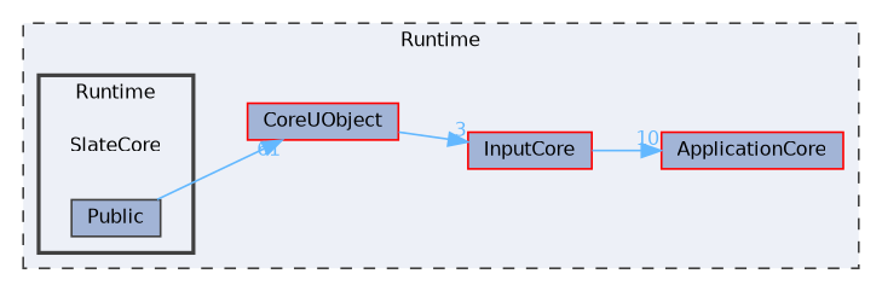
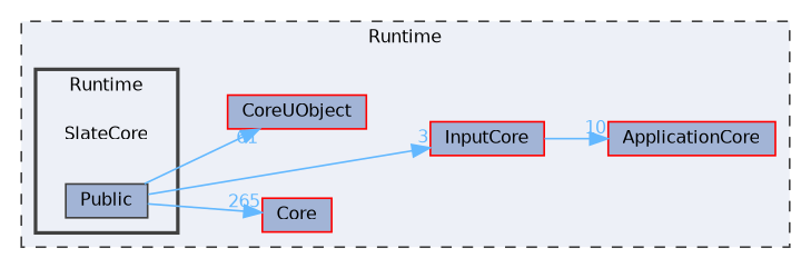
  digraph {
    compound=true
    rankdir=LR
    node [fontname=Helvetica fontsize=10 shape=box color=red fillcolor="#a2b4d6" style=filled]
    edge [color=steelblue1 fontcolor=steelblue1 fontname=Helvetica fontsize=10 labeldistance=1.5 labelfontname=Helvetica labelfontsize=10]
    n1 [height=0.2 label=SlateCore shape=plaintext width=0.4 color="" fillcolor="" style=""]
    n2 [color=grey25 height=0.2 label=Public width=0.4]
+   n3 [height=0.2 label=Core width=0.4]
    n4 [height=0.2 label=InputCore width=0.4]
    n5 [height=0.2 label=CoreUObject width=0.4]
    n6 [height=0.2 label=ApplicationCore width=0.4]
    subgraph cluster_1 {
      bgcolor="#edf0f7"
      fontname=Helvetica
      fontsize=10
      label=Runtime
      pencolor=grey25
      style="filled,dashed"
+     n3
      n4
      n5
      n6
      subgraph cluster_2 {
        bgcolor="#edf0f7"
        fontname=Helvetica
        fontsize=10
        label=Runtime
        pencolor=grey25
        style="filled,bold"
        n1
        n2
      }
    }
-   n5 -> n4 [headlabel=3]
+   n2 -> n3 [headlabel=265]
+   n2 -> n4 [headlabel=3]
    n2 -> n5 [headlabel=61]
    n4 -> n6 [headlabel=10]
  }
